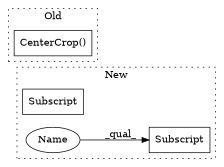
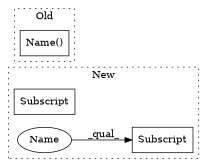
  digraph {
    rankdir=LR
    node [a=63 shape=box]
    n1 [l="17,0" label=Subscript s="1147,0"]
    n2 [l="14,0" label=Subscript s="1166,0"]
    n3 [a=87 l=3 label=Name s=1147 shape=ellipse]
-   n4 [a=75 l="13,1" label="CenterCrop()" s="1453,1491"]
+   n4 [a=75 l="13,1" label="Name()" s="1453,1491"]
    subgraph cluster_1 {
      label=New
      style=dotted
      n1
      n2
      n3
    }
    subgraph cluster_2 {
      label=Old
      style=dotted
      n4
    }
    n3 -> n1 [label=_qual_]
  }
